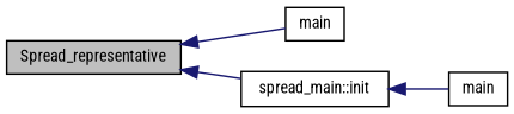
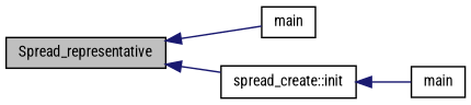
  digraph {
    rankdir=LR
    fontname="Roboto Condensed"
    node [color=black fillcolor=white fontname="Roboto Condensed" fontsize=10 shape=record style=filled]
    edge [color=midnightblue dir=back fontname="Roboto Condensed" fontsize=10 labelfontname=Helvetica labelfontsize=10 style=solid]
    n1 [fillcolor=grey75 fontcolor=black height=0.2 label=Spread_representative width=0.4]
    n2 [height=0.2 label=main width=0.4]
-   n3 [height=0.2 label="spread_main::init" width=0.4]
+   n3 [height=0.2 label="spread_create::init" width=0.4]
    n4 [height=0.2 label=main width=0.4]
    n1 -> n2
    n1 -> n3
    n3 -> n4
  }
